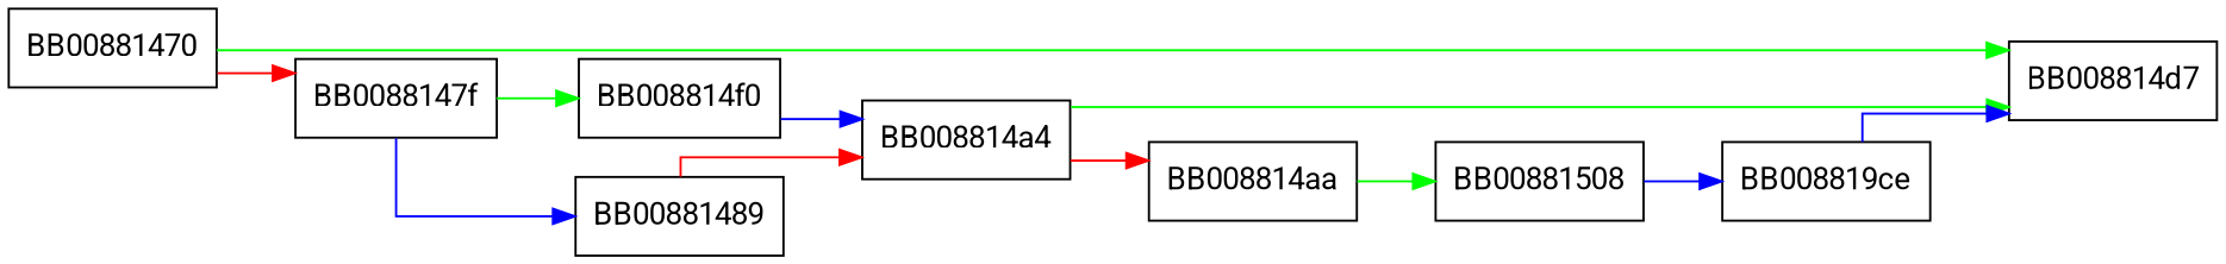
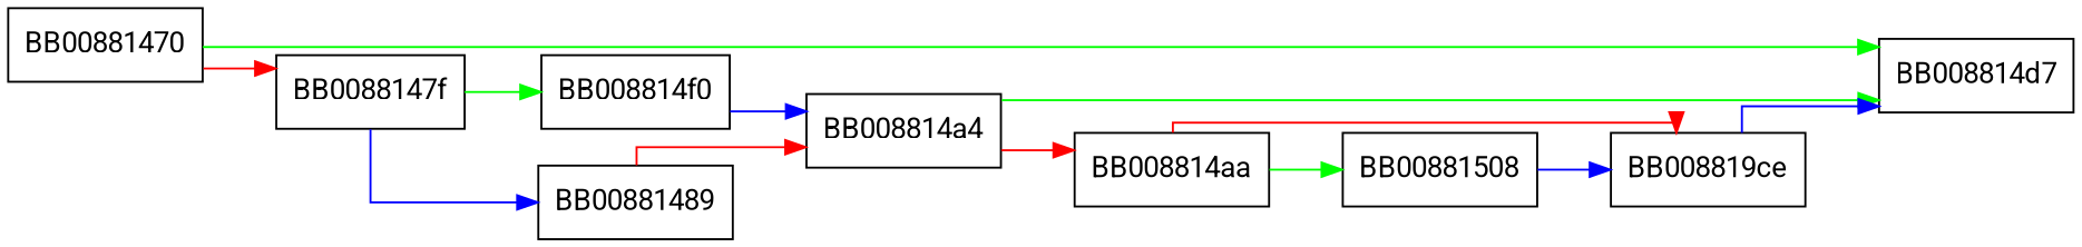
  digraph {
    fontname=Roboto
    rankdir=LR
    splines=ortho
    node [fontname=Roboto shape=box]
    edge [color=green fontname=Roboto]
    BB00881470
    BB008814d7
    BB0088147f
    BB008814f0
    BB00881489
    BB008814a4
    BB008814aa
    BB00881508
    n9 [label=BB008819ce]
    BB00881470 -> BB008814d7
    BB00881470 -> BB0088147f [color=red]
    BB0088147f -> BB008814f0
    BB0088147f -> BB00881489 [color=blue]
    BB008814f0 -> BB008814a4 [color=blue]
    BB00881489 -> BB008814a4 [color=red]
    BB008814a4 -> BB008814d7
    BB008814a4 -> BB008814aa [color=red]
    BB008814aa -> BB00881508
+   BB008814aa -> n9 [color=red]
    BB00881508 -> n9 [color=blue]
    n9 -> BB008814d7 [color=blue]
  }
